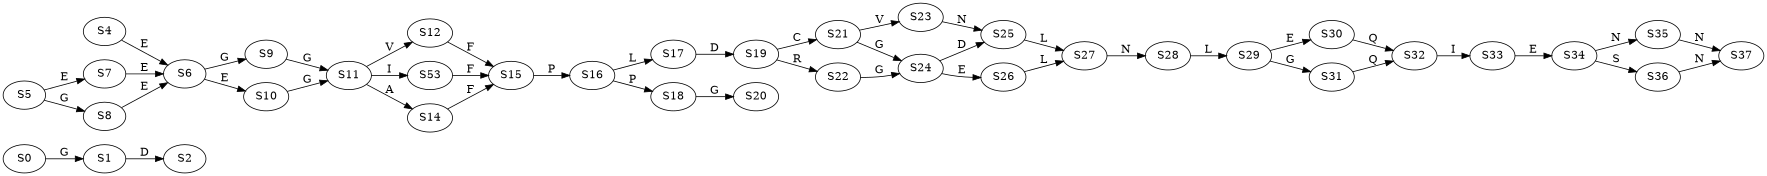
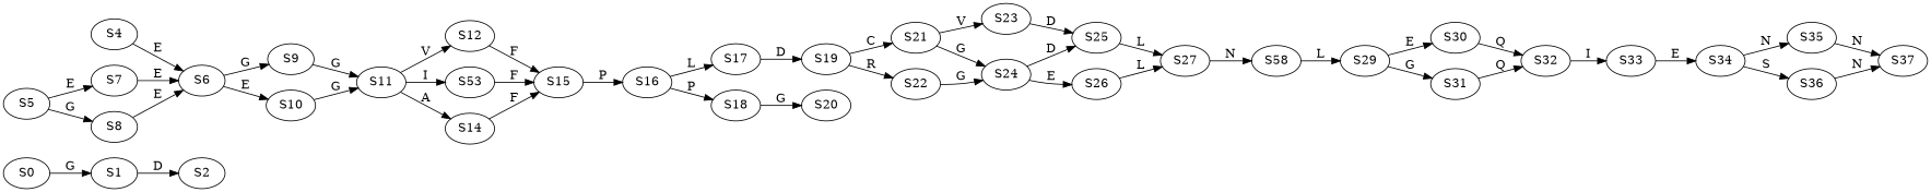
  strict digraph {
    rankdir=LR
    S0
    S1
    S2
    S4
    S6
    S5
    S7
    S8
    S9
    S10
    S11
    S12
    n13 [label=S53]
    S14
    S15
    S16
    S17
    S18
    S19
    S20
    S21
    S22
    S23
    S24
    S25
    S26
    S27
-   S28
+   S28 [label=S58]
    S29
    S30
    S31
    S32
    S33
    S34
    S35
    S36
    S37
    S0 -> S1 [label=G]
    S1 -> S2 [label=D]
    S4 -> S6 [label=E]
    S6 -> S9 [label=G]
    S6 -> S10 [label=E]
    S5 -> S7 [label=E]
    S5 -> S8 [label=G]
    S7 -> S6 [label=E]
    S8 -> S6 [label=E]
    S9 -> S11 [label=G]
    S10 -> S11 [label=G]
    S11 -> S12 [label=V]
    S11 -> n13 [label=I]
    S11 -> S14 [label=A]
    S12 -> S15 [label=F]
    n13 -> S15 [label=F]
    S14 -> S15 [label=F]
    S15 -> S16 [label=P]
    S16 -> S17 [label=L]
    S16 -> S18 [label=P]
    S17 -> S19 [label=D]
    S18 -> S20 [label=G]
    S19 -> S21 [label=C]
    S19 -> S22 [label=R]
    S21 -> S23 [label=V]
    S21 -> S24 [label=G]
    S22 -> S24 [label=G]
-   S23 -> S25 [label=N]
+   S23 -> S25 [label=D]
    S24 -> S25 [label=D]
    S24 -> S26 [label=E]
    S25 -> S27 [label=L]
    S26 -> S27 [label=L]
    S27 -> S28 [label=N]
    S28 -> S29 [label=L]
    S29 -> S30 [label=E]
    S29 -> S31 [label=G]
    S30 -> S32 [label=Q]
    S31 -> S32 [label=Q]
    S32 -> S33 [label=I]
    S33 -> S34 [label=E]
    S34 -> S35 [label=N]
    S34 -> S36 [label=S]
    S35 -> S37 [label=N]
    S36 -> S37 [label=N]
  }
